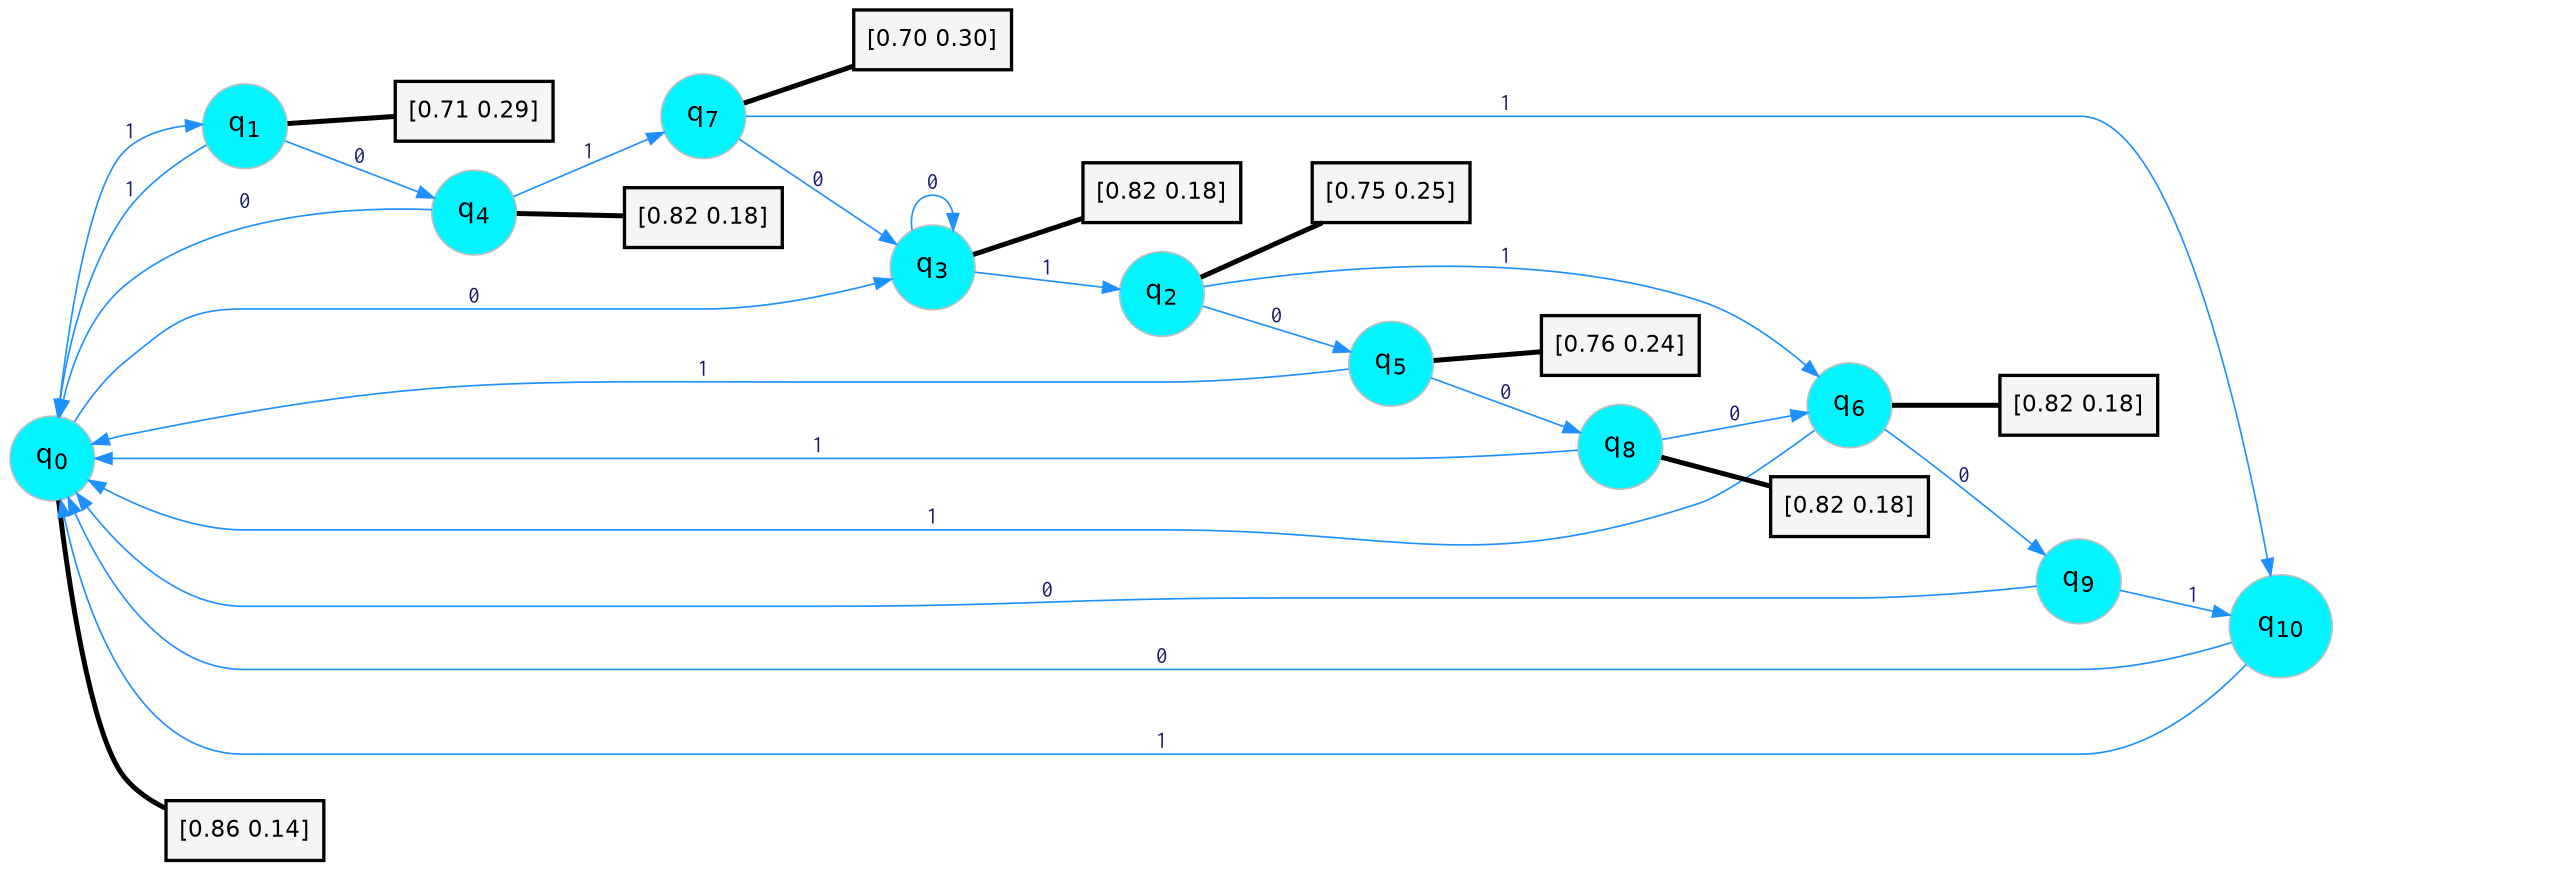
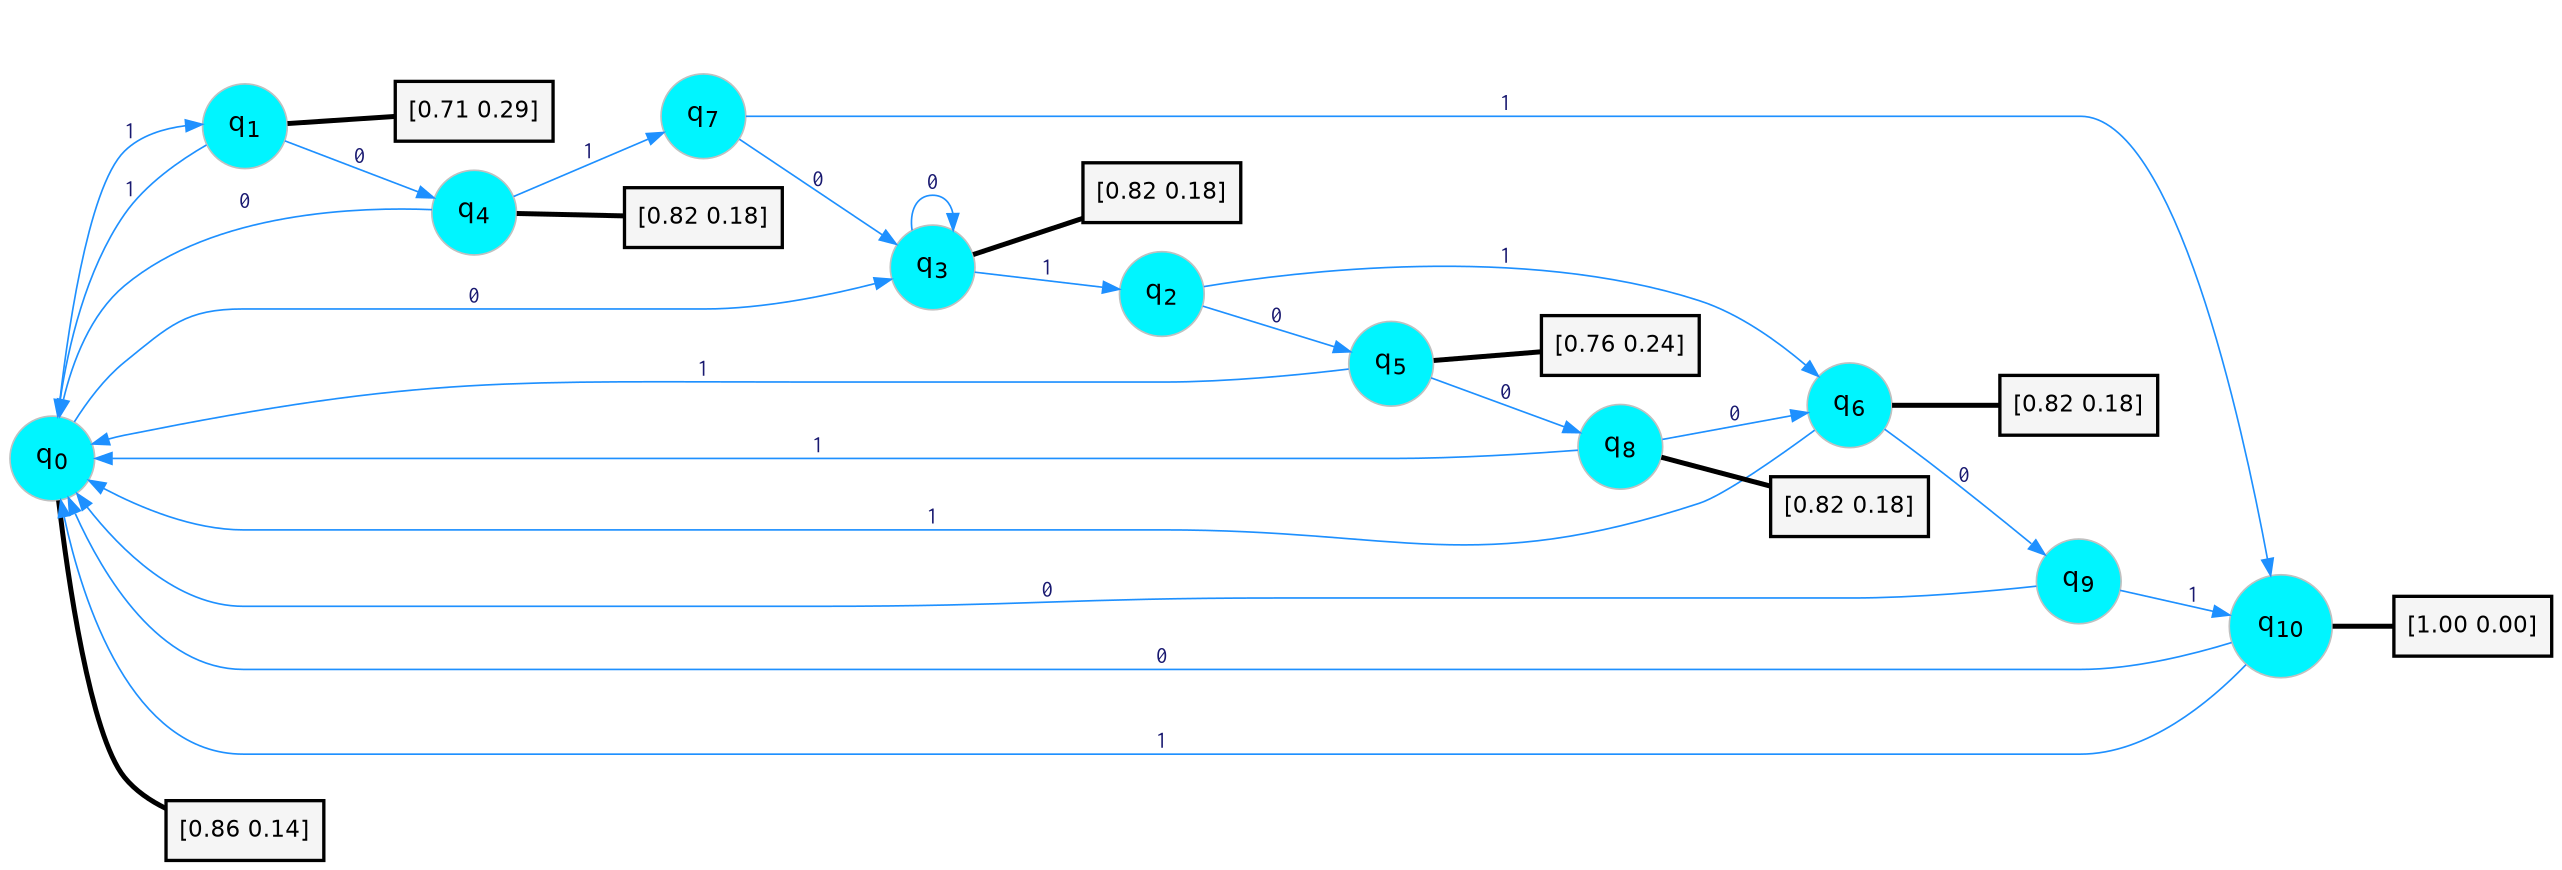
  digraph {
    rankdir=LR
    node [color=gray fillcolor=turquoise1 fontcolor=black fontname=Helvetica fontsize=16 fontweight=bold shape=circle style=filled]
    edge [arrowsize=1 color=dodgerblue1 fontcolor=midnightblue fontname=courier fontweight=bold penwidth=1 style=solid weight=20]
    n1 [label=<q<SUB>0</SUB>>]
    n2 [label=<q<SUB>1</SUB>>]
    n3 [label=<q<SUB>3</SUB>>]
    n4 [color=black fillcolor=whitesmoke fontsize=14 label="[0.86 0.14]" penwidth=2 shape=box]
    n5 [label=<q<SUB>4</SUB>>]
    n6 [color=black fillcolor=whitesmoke fontsize=14 label="[0.71 0.29]" penwidth=2 shape=box]
    n7 [label=<q<SUB>2</SUB>>]
    n8 [color=black fillcolor=whitesmoke fontsize=14 label="[0.82 0.18]" penwidth=2 shape=box]
    n9 [label=<q<SUB>7</SUB>>]
    n10 [color=black fillcolor=whitesmoke fontsize=14 label="[0.82 0.18]" penwidth=2 shape=box]
    n11 [label=<q<SUB>5</SUB>>]
    n12 [label=<q<SUB>6</SUB>>]
-   n13 [color=black fillcolor=whitesmoke fontsize=14 label="[0.75 0.25]" penwidth=2 shape=box]
    n14 [label=<q<SUB>8</SUB>>]
    n15 [color=black fillcolor=whitesmoke fontsize=14 label="[0.76 0.24]" penwidth=2 shape=box]
    n16 [label=<q<SUB>9</SUB>>]
    n17 [color=black fillcolor=whitesmoke fontsize=14 label="[0.82 0.18]" penwidth=2 shape=box]
    n18 [label=<q<SUB>10</SUB>>]
-   n19 [color=black fillcolor=whitesmoke fontsize=14 label="[0.70 0.30]" penwidth=2 shape=box]
    n20 [color=black fillcolor=whitesmoke fontsize=14 label="[0.82 0.18]" penwidth=2 shape=box]
+   n21 [color=black fillcolor=whitesmoke fontsize=14 label="[1.00 0.00]" penwidth=2 shape=box]
    n1 -> n2 [label=1]
    n1 -> n3 [label=0]
    n1 -> n4 [arrowhead=none color=black penwidth=3]
    n2 -> n1 [label=1]
    n2 -> n5 [label=0]
    n2 -> n6 [arrowhead=none color=black penwidth=3]
    n3 -> n3 [label=0]
    n3 -> n7 [label=1]
    n3 -> n8 [arrowhead=none color=black penwidth=3]
    n5 -> n1 [label=0]
    n5 -> n9 [label=1]
    n5 -> n10 [arrowhead=none color=black penwidth=3]
    n7 -> n11 [label=0]
    n7 -> n12 [label=1]
-   n7 -> n13 [arrowhead=none color=black penwidth=3]
    n9 -> n3 [label=0]
    n9 -> n18 [label=1]
-   n9 -> n19 [arrowhead=none color=black penwidth=3]
    n11 -> n1 [label=1]
    n11 -> n14 [label=0]
    n11 -> n15 [arrowhead=none color=black penwidth=3]
    n12 -> n1 [label=1]
    n12 -> n16 [label=0]
    n12 -> n17 [arrowhead=none color=black penwidth=3]
    n14 -> n1 [label=1]
    n14 -> n12 [label=0]
    n14 -> n20 [arrowhead=none color=black penwidth=3]
    n16 -> n1 [label=0]
    n16 -> n18 [label=1]
    n18 -> n1 [label=0]
    n18 -> n1 [label=1]
+   n18 -> n21 [arrowhead=none color=black penwidth=3]
  }
